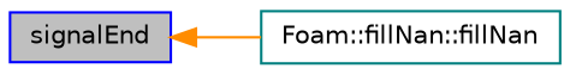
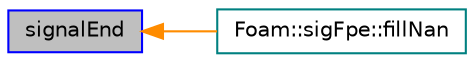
  digraph {
    rankdir=LR
    node [fontname=Helvetica fontsize=10 shape=record]
    n1 [color=blue fillcolor=grey75 fontcolor=black height=0.2 label=signalEnd style=filled width=0.4]
-   n2 [color=teal height=0.2 label="Foam::fillNan::fillNan" width=0.4]
+   n2 [color=teal height=0.2 label="Foam::sigFpe::fillNan" width=0.4]
    n1 -> n2 [color=darkorange dir=back fontname=Helvetica fontsize=10 labelfontname=Helvetica labelfontsize=10 style=solid]
  }
